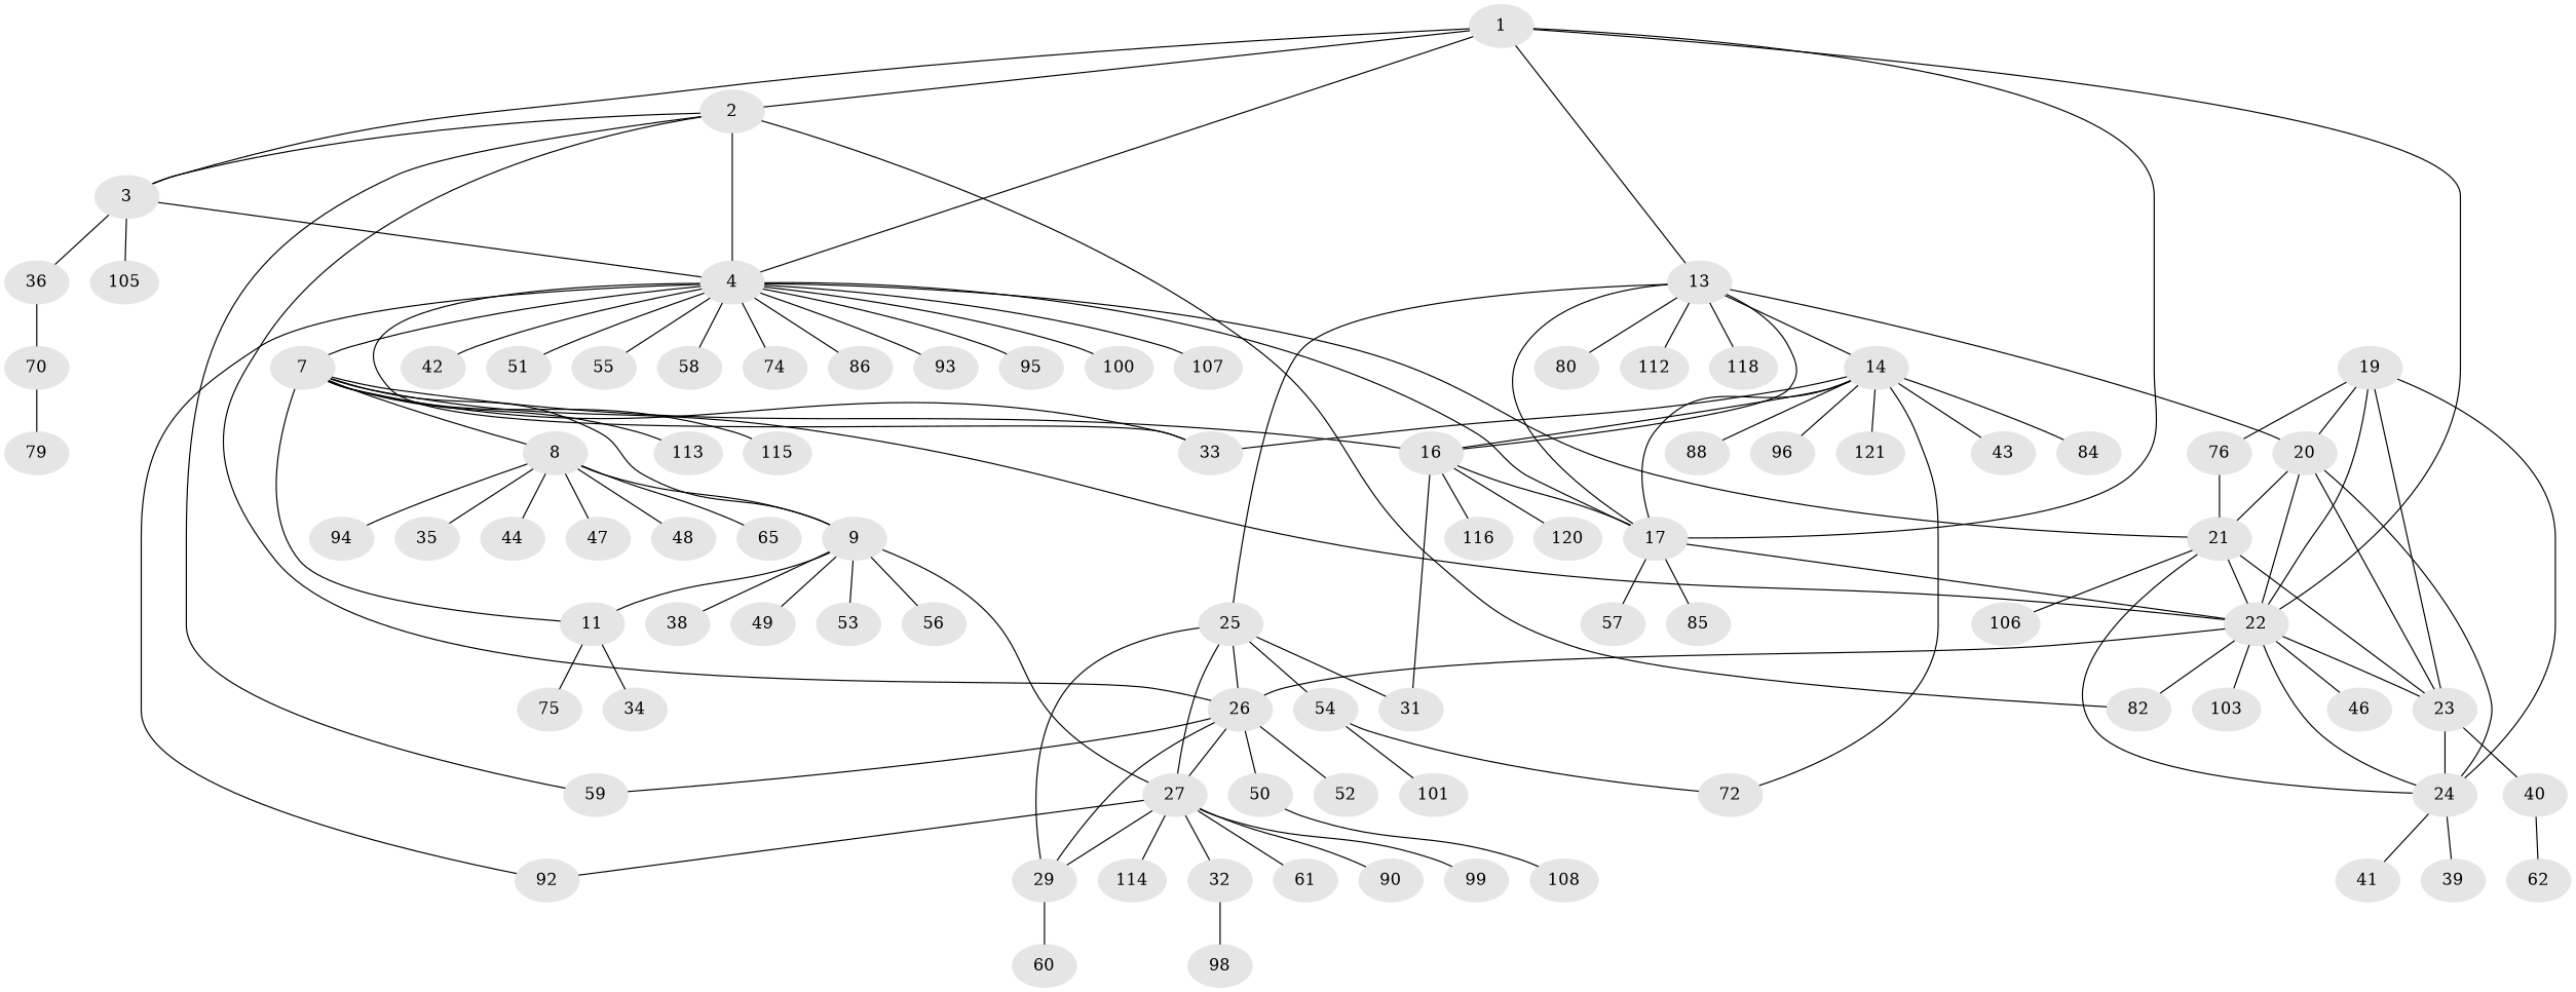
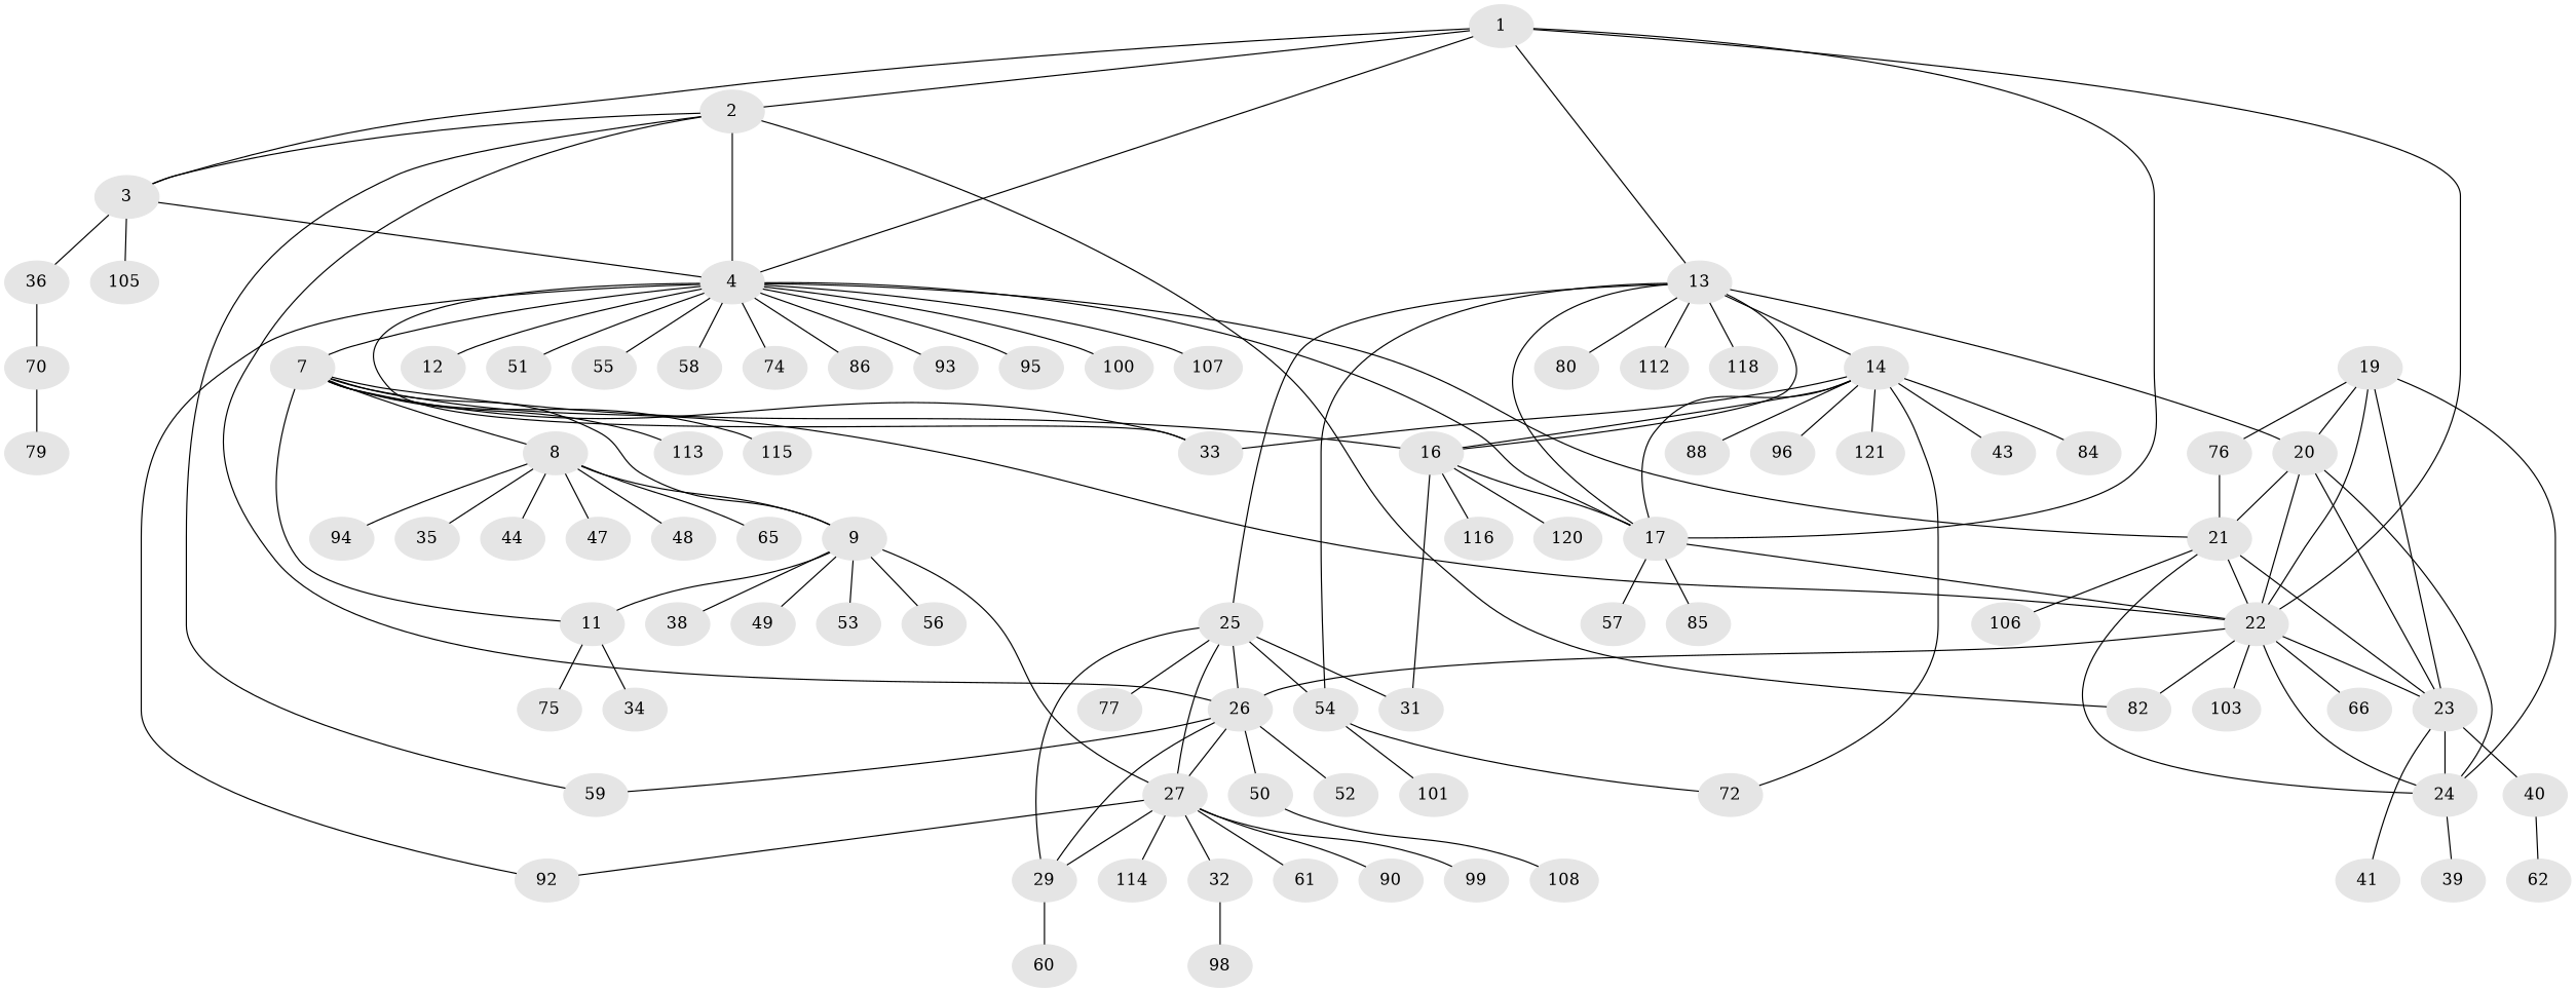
  graph {
    node [color=gray90 style=filled]
    1 [super="+71"]
    2 [super="+5"]
    3 [super="+89"]
    4 [super="+6"]
    13 [super="+63"]
    17 [super="+110"]
    22 [super="+37"]
    26 [super="+28"]
    59
    82
    36
    105
    7 [super="+45"]
    21 [super="+66"]
    33 [super="+68"]
-   42
+   42 [label=12]
    51
    55 [super="+119"]
    58
    74
    86
    92 [super="+117"]
    93
    95
    100
    107
    16 [super="+18"]
    14 [super="+15"]
    20 [super="+69"]
    25
    54 [super="+109"]
    80
    112
    118
    57
    85
    23 [super="+67"]
    24 [super="+104"]
-   46 [super="+87"]
+   46 [super="+87" label=66]
    103
    27 [super="+30"]
    29 [super="+83"]
    50
    52
    70
    8 [super="+10"]
    9 [super="+12"]
    11 [super="+73"]
    113
    115
    106
    35 [super="+111"]
    44
    47
    48
    65
    94 [super="+97"]
    38
    49
    53
    56
    34
    75
    31
    116
    120
    32
    61
    90
    99
    114
    43
    72 [super="+78"]
    84
    88
    96
    121
+   77
    101
    19 [super="+91"]
    76
    40 [super="+102"]
    41 [super="+64"]
    39
    62
    60 [super="+81"]
    108
    98
    79
    1 -- 2 [weight=2]
    1 -- 3
    1 -- 4 [weight=2]
    1 -- 13
    1 -- 17
    1 -- 22
    2 -- 3 [weight=2]
    2 -- 4 [weight=4]
    2 -- 26
    2 -- 59
    2 -- 82
    3 -- 4 [weight=2]
    3 -- 36
    3 -- 105
    4 -- 17
    4 -- 7
    4 -- 21
    4 -- 33
    4 -- 42
    4 -- 51
    4 -- 55
    4 -- 58
    4 -- 74
    4 -- 86
    4 -- 92
    4 -- 93
    4 -- 95
    4 -- 100
    4 -- 107
    13 -- 17
    13 -- 16 [weight=2]
    13 -- 14 [weight=2]
    13 -- 20
    13 -- 25
+   13 -- 54
    13 -- 80
    13 -- 112
    13 -- 118
    17 -- 22
    17 -- 57
    17 -- 85
    22 -- 26
    22 -- 82
    22 -- 23
    22 -- 24
    22 -- 46
    22 -- 103
    26 -- 59
    26 -- 27 [weight=4]
    26 -- 29 [weight=2]
    26 -- 50
    26 -- 52
    36 -- 70
    7 -- 22
    7 -- 33
    7 -- 16
    7 -- 8 [weight=2]
    7 -- 9 [weight=2]
    7 -- 11
    7 -- 113
    7 -- 115
    21 -- 22
    21 -- 23
    21 -- 24
    21 -- 106
    16 -- 17 [weight=2]
    16 -- 31
    16 -- 116
    16 -- 120
    14 -- 17 [weight=2]
    14 -- 33
    14 -- 16 [weight=4]
    14 -- 43
    14 -- 72
    14 -- 84
    14 -- 88
    14 -- 96
    14 -- 121
    20 -- 22
    20 -- 21
    20 -- 23
    20 -- 24
    25 -- 26 [weight=2]
    25 -- 54
    25 -- 27 [weight=2]
    25 -- 29
    25 -- 31
+   25 -- 77
    54 -- 72
    54 -- 101
    23 -- 24
    23 -- 40
-   24 -- 41
+   23 -- 41
    24 -- 39
    27 -- 92
    27 -- 29 [weight=2]
    27 -- 32
    27 -- 61
    27 -- 90
    27 -- 99
    27 -- 114
    29 -- 60
    50 -- 108
    70 -- 79
    8 -- 9 [weight=4]
    8 -- 35
    8 -- 44
    8 -- 47
    8 -- 48
    8 -- 65
    8 -- 94
    9 -- 27
    9 -- 11 [weight=2]
    9 -- 38
    9 -- 49
    9 -- 53
    9 -- 56
    11 -- 34
    11 -- 75
    32 -- 98
    19 -- 22
    19 -- 20
    19 -- 23
    19 -- 24
    19 -- 76
    76 -- 21
    40 -- 62
  }
